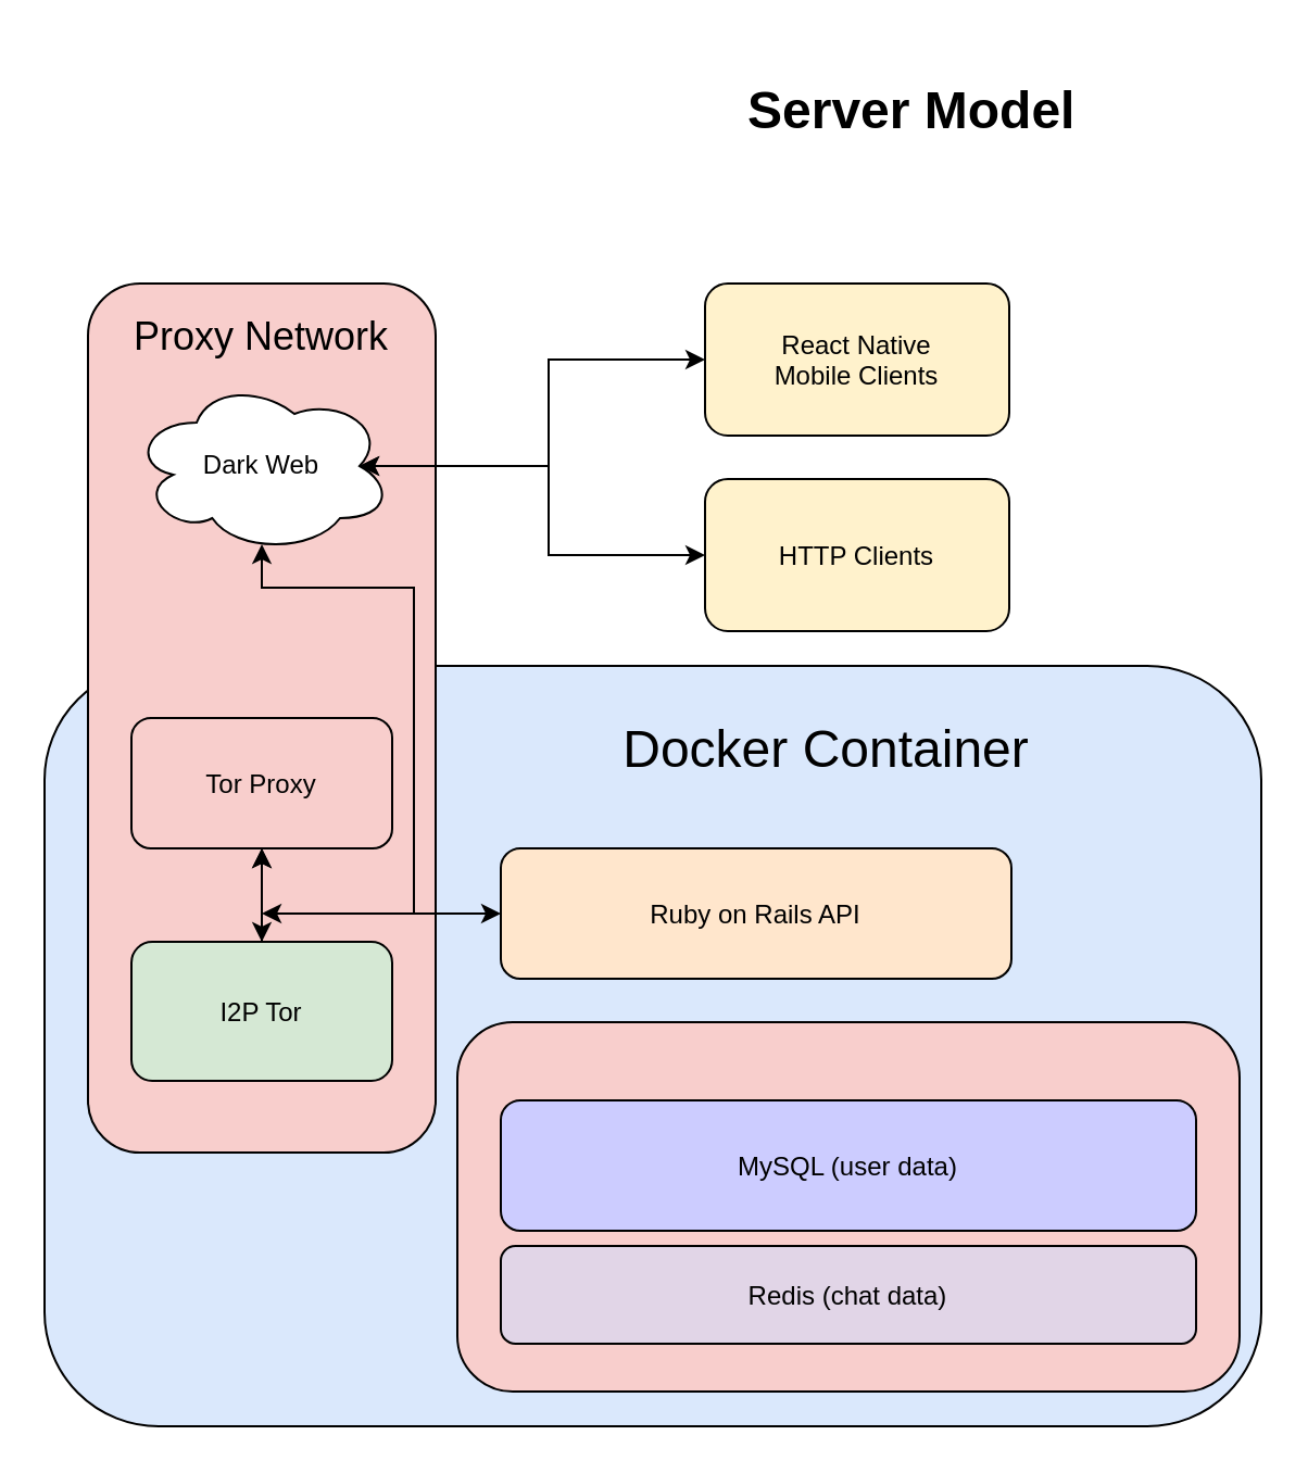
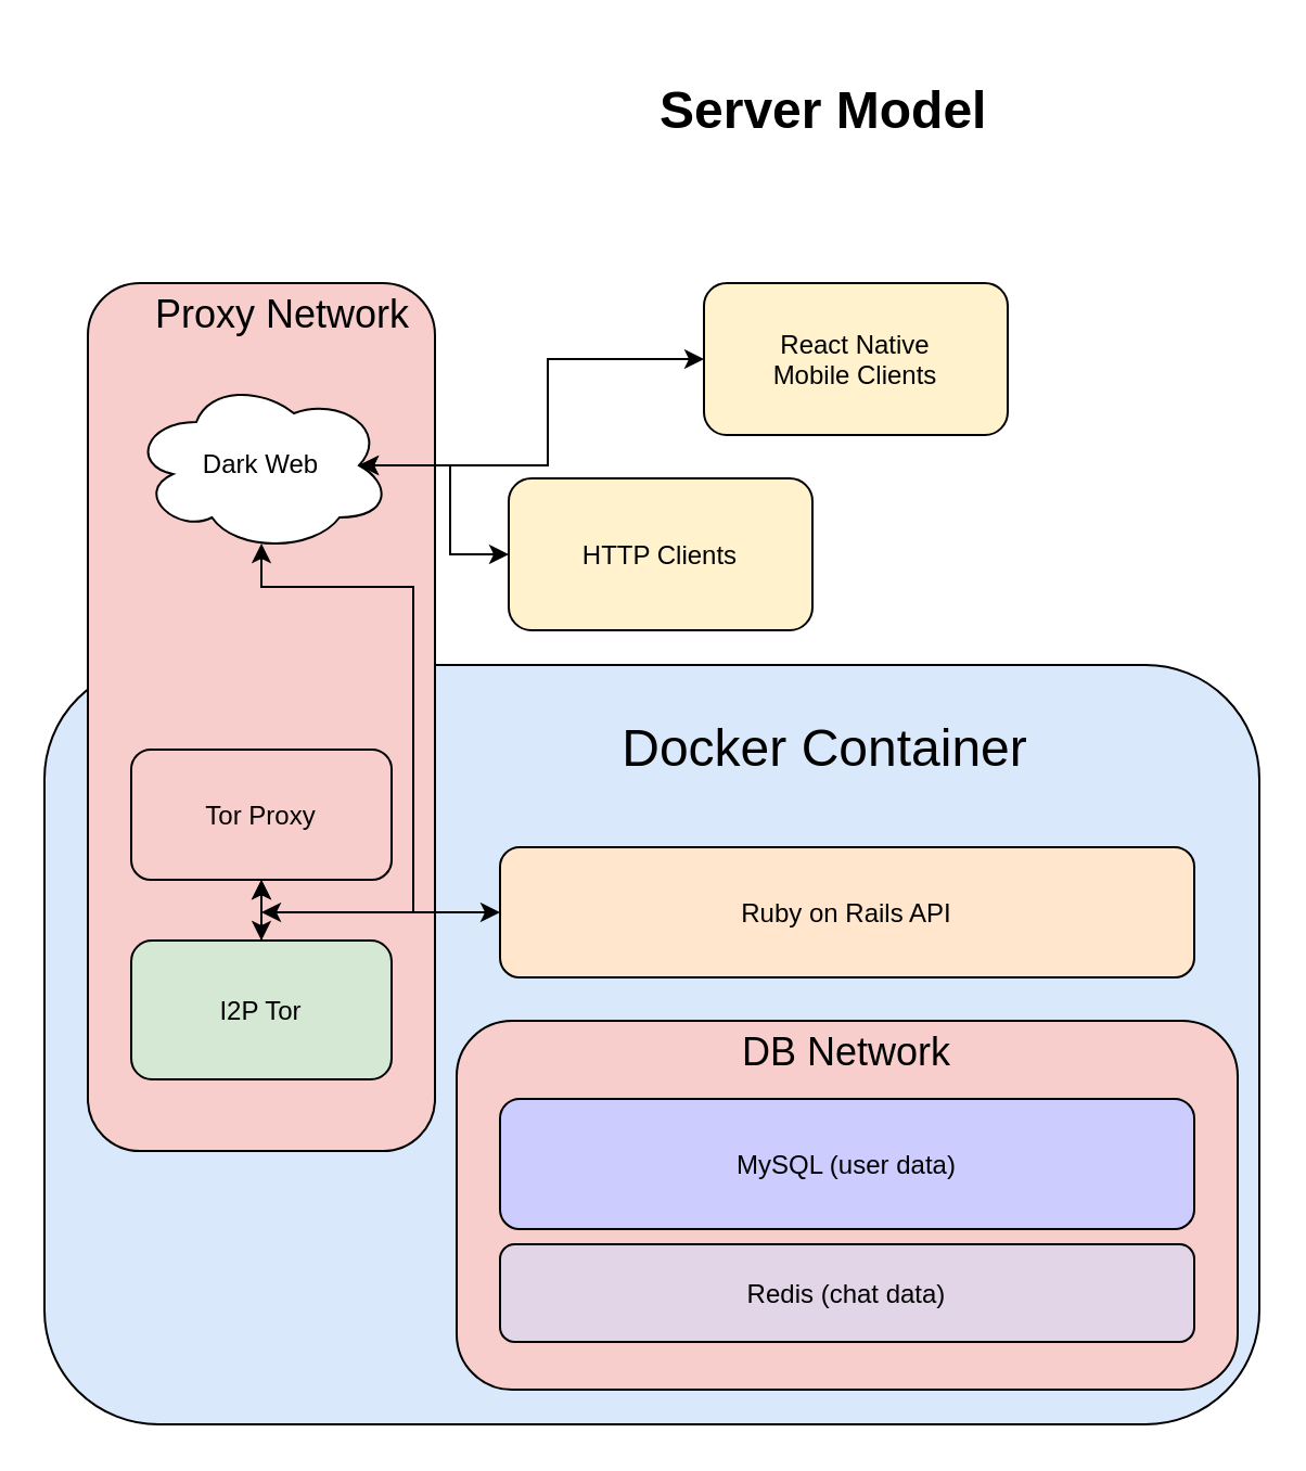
  <mxCell id="0" />
  <mxCell id="1" parent="0" />
  <mxCell id="2" style="edgeStyle=orthogonalEdgeStyle;rounded=0;" edge="1" parent="1"><mxGeometry relative="1" as="geometry"><mxPoint x="230" y="20" as="targetPoint" /></mxGeometry></mxCell>
  <mxCell id="3" style="edgeStyle=orthogonalEdgeStyle;rounded=0;" edge="1" parent="1"><mxGeometry relative="1" as="geometry"><mxPoint x="230" y="20" as="targetPoint" /></mxGeometry></mxCell>
  <mxCell id="4" style="edgeStyle=orthogonalEdgeStyle;rounded=0;" edge="1" parent="1"><mxGeometry relative="1" as="geometry"><mxPoint x="380" y="120" as="targetPoint" /></mxGeometry></mxCell>
  <mxCell id="5" value="Docker Container" style="rounded=1;fillColor=#DAE8FC;" vertex="1" parent="1"><mxGeometry x="20" y="306" width="560" height="350" as="geometry" /></mxCell>
  <mxCell id="6" value="" style="rounded=1;fillColor=light-dark(#F8CECC,#510000);" vertex="1" parent="1"><mxGeometry x="40" y="130" width="160" height="400" as="geometry" /></mxCell>
  <mxCell id="7" style="edgeStyle=orthogonalEdgeStyle;rounded=0;orthogonalLoop=1;jettySize=auto;html=1;exitX=0;exitY=0.5;exitDx=0;exitDy=0;endArrow=none;startFill=1;startArrow=classic;" edge="1" parent="1" source="8"><mxGeometry relative="1" as="geometry"><mxPoint x="180" y="419.952" as="targetPoint" /></mxGeometry></mxCell>
- <mxCell id="8" value="Ruby on Rails API" style="rounded=1;fillColor=#FFE6CC;" vertex="1" parent="1"><mxGeometry x="230" y="390" width="235" height="60" as="geometry" /></mxCell>
+ <mxCell id="8" value="Ruby on Rails API" style="rounded=1;fillColor=#FFE6CC;" vertex="1" parent="1"><mxGeometry x="230" y="390" width="320" height="60" as="geometry" /></mxCell>
  <mxCell id="9" value="&lt;font style=&quot;font-size: 18px;&quot;&gt;Proxy Network&lt;/font&gt;" style="rounded=1;fillColor=light-dark(#F8CECC,#009900);" vertex="1" parent="1"><mxGeometry x="210" y="470" width="360" height="170" as="geometry" /></mxCell>
  <mxCell id="10" value="MySQL (user data)" style="rounded=1;fillColor=#CCCCFF;" vertex="1" parent="1"><mxGeometry x="230" y="506" width="320" height="60" as="geometry" /></mxCell>
  <mxCell id="11" value="Redis (chat data)" style="rounded=1;fillColor=#E1D5E7;" vertex="1" parent="1"><mxGeometry x="230" y="573" width="320" height="45" as="geometry" /></mxCell>
  <mxCell id="12" value="React Native&#10;Mobile Clients" style="rounded=1;fillColor=#FFF2CC;" vertex="1" parent="1"><mxGeometry x="324" y="130" width="140" height="70" as="geometry" /></mxCell>
  <mxCell id="13" value="Docker Container" style="text;html=1;align=center;verticalAlign=middle;whiteSpace=wrap;rounded=0;fontSize=24;" vertex="1" parent="1"><mxGeometry x="265" y="330" width="230" height="30" as="geometry" /></mxCell>
- <mxCell id="14" value="&lt;h1 style=&quot;margin-top: 0px;&quot;&gt;Server Model&lt;/h1&gt;" style="text;html=1;whiteSpace=wrap;overflow=hidden;rounded=0;" vertex="1" parent="1"><mxGeometry x="342" y="30" width="156" height="40" as="geometry" /></mxCell>
+ <mxCell id="14" value="&lt;h1 style=&quot;margin-top: 0px;&quot;&gt;Server Model&lt;/h1&gt;" style="text;html=1;whiteSpace=wrap;overflow=hidden;rounded=0;" vertex="1" parent="1"><mxGeometry x="302" y="30" width="156" height="40" as="geometry" /></mxCell>
  <mxCell id="15" value="" style="edgeStyle=orthogonalEdgeStyle;rounded=0;orthogonalLoop=1;jettySize=auto;html=1;" edge="1" parent="1" source="18" target="17"><mxGeometry relative="1" as="geometry" /></mxCell>
  <mxCell id="16" value="Dark Web" style="ellipse;shape=cloud;whiteSpace=wrap;html=1;" vertex="1" parent="1"><mxGeometry x="60" y="174" width="120" height="80" as="geometry" /></mxCell>
- <mxCell id="17" value="Tor Proxy" style="rounded=1;fillColor=#F8CECC;" vertex="1" parent="1"><mxGeometry x="60" y="330" width="120" height="60" as="geometry" /></mxCell>
+ <mxCell id="17" value="Tor Proxy" style="rounded=1;fillColor=#F8CECC;" vertex="1" parent="1"><mxGeometry x="60" y="345" width="120" height="60" as="geometry" /></mxCell>
  <mxCell id="18" value="I2P Tor" style="rounded=1;fillColor=#D5E8D4;" vertex="1" parent="1"><mxGeometry x="60" y="433" width="120" height="64" as="geometry" /></mxCell>
- <mxCell id="19" value="&lt;font style=&quot;font-size: 18px;&quot;&gt;Proxy Network&lt;/font&gt;" style="text;html=1;align=center;verticalAlign=middle;whiteSpace=wrap;rounded=0;fontSize=24;" vertex="1" parent="1"><mxGeometry x="60" y="143" width="120" height="20" as="geometry" /></mxCell>
+ <mxCell id="19" value="&lt;font style=&quot;font-size: 18px;&quot;&gt;Proxy Network&lt;/font&gt;" style="text;html=1;align=center;verticalAlign=middle;whiteSpace=wrap;rounded=0;fontSize=24;" vertex="1" parent="1"><mxGeometry x="70" y="133" width="120" height="20" as="geometry" /></mxCell>
  <mxCell id="20" style="edgeStyle=orthogonalEdgeStyle;rounded=0;orthogonalLoop=1;jettySize=auto;html=1;endArrow=classic;startFill=1;endFill=1;startArrow=classic;" edge="1" parent="1"><mxGeometry relative="1" as="geometry"><mxPoint x="120" y="420" as="targetPoint" /><mxPoint x="120" y="250" as="sourcePoint" /><Array as="points"><mxPoint x="120" y="270" /><mxPoint x="190" y="270" /><mxPoint x="190" y="420" /></Array></mxGeometry></mxCell>
  <mxCell id="21" value="" style="edgeStyle=orthogonalEdgeStyle;rounded=0;orthogonalLoop=1;jettySize=auto;html=1;startArrow=classic;startFill=1;" edge="1" parent="1" source="18" target="17"><mxGeometry relative="1" as="geometry" /></mxCell>
+ <mxCell id="22" value="&lt;font style=&quot;font-size: 18px;&quot;&gt;DB Network&lt;/font&gt;" style="text;html=1;align=center;verticalAlign=middle;whiteSpace=wrap;rounded=0;fontSize=24;" vertex="1" parent="1"><mxGeometry x="330" y="473" width="120" height="20" as="geometry" /></mxCell>
  <mxCell id="23" style="edgeStyle=orthogonalEdgeStyle;rounded=0;orthogonalLoop=1;jettySize=auto;html=1;entryX=0.875;entryY=0.5;entryDx=0;entryDy=0;entryPerimeter=0;startArrow=classic;startFill=1;" edge="1" parent="1" source="12" target="16"><mxGeometry relative="1" as="geometry" /></mxCell>
- <mxCell id="24" value="HTTP Clients" style="rounded=1;fillColor=#FFF2CC;" vertex="1" parent="1"><mxGeometry x="324" y="220" width="140" height="70" as="geometry" /></mxCell>
+ <mxCell id="24" value="HTTP Clients" style="rounded=1;fillColor=#FFF2CC;" vertex="1" parent="1"><mxGeometry x="234" y="220" width="140" height="70" as="geometry" /></mxCell>
  <mxCell id="25" style="edgeStyle=orthogonalEdgeStyle;rounded=0;orthogonalLoop=1;jettySize=auto;html=1;entryX=0.875;entryY=0.5;entryDx=0;entryDy=0;entryPerimeter=0;startArrow=classic;startFill=1;" edge="1" parent="1" source="24" target="16"><mxGeometry relative="1" as="geometry" /></mxCell>
